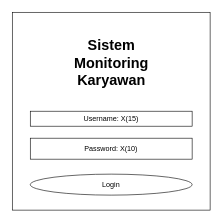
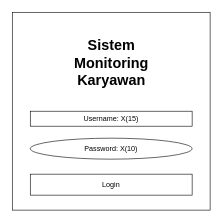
  <mxCell id="0" />
  <mxCell id="1" parent="0" />
  <mxCell id="2" value="" style="whiteSpace=wrap;html=1;aspect=fixed;" parent="1" vertex="1"><mxGeometry x="20" y="20" width="330" height="330" as="geometry" /></mxCell>
  <mxCell id="3" value="&lt;h1&gt;Sistem Monitoring Karyawan&lt;/h1&gt;" style="text;html=1;strokeColor=none;fillColor=none;align=center;verticalAlign=middle;whiteSpace=wrap;rounded=0;" parent="1" vertex="1"><mxGeometry x="87.5" y="90" width="195" height="30" as="geometry" /></mxCell>
  <mxCell id="4" value="Username: X(15)" style="rounded=0;whiteSpace=wrap;html=1;" parent="1" vertex="1"><mxGeometry x="50" y="185" width="270" height="25" as="geometry" /></mxCell>
- <mxCell id="5" value="Password: X(10)" style="rounded=0;whiteSpace=wrap;html=1;" parent="1" vertex="1"><mxGeometry x="50" y="230" width="270" height="35" as="geometry" /></mxCell>
- <mxCell id="6" value="Login" style="ellipse;whiteSpace=wrap;html=1;" parent="1" vertex="1"><mxGeometry x="50" y="290" width="270" height="35" as="geometry" /></mxCell>
+ <mxCell id="5" value="Password: X(10)" style="ellipse;whiteSpace=wrap;html=1;" parent="1" vertex="1"><mxGeometry x="50" y="230" width="270" height="35" as="geometry" /></mxCell>
+ <mxCell id="6" value="Login" style="rounded=0;whiteSpace=wrap;html=1;" parent="1" vertex="1"><mxGeometry x="50" y="290" width="270" height="35" as="geometry" /></mxCell>
